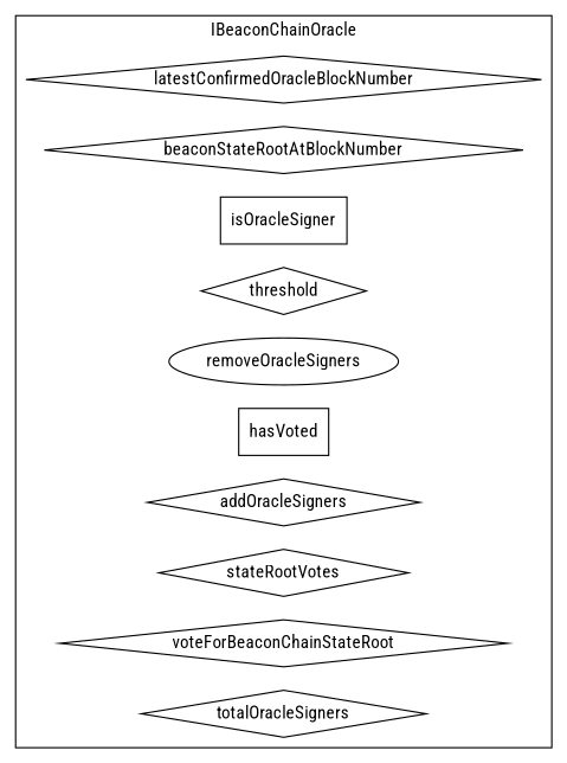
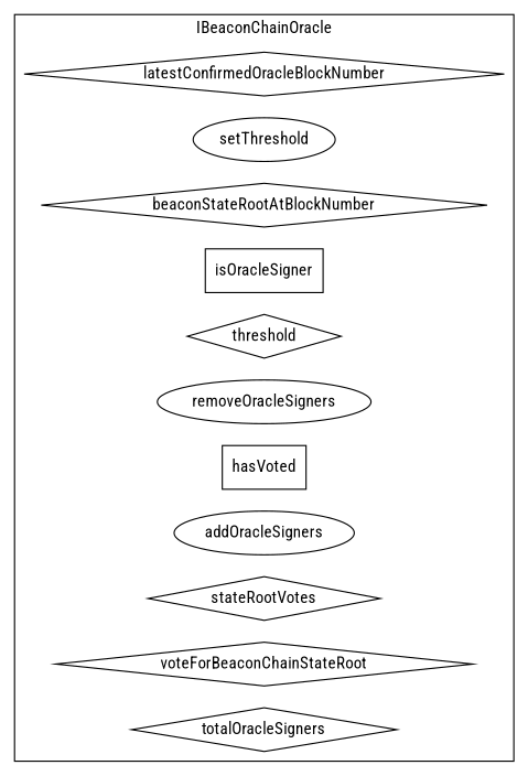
  strict digraph {
    rankdir=LR
    fontname="Roboto Condensed"
    node [shape=diamond fontname="Roboto Condensed"]
    n1 [label=latestConfirmedOracleBlockNumber]
+   n2 [label=setThreshold shape=ellipse]
    n3 [label=beaconStateRootAtBlockNumber]
    n4 [label=isOracleSigner shape=box]
    n5 [label=threshold]
    n6 [label=removeOracleSigners shape=ellipse]
    n7 [label=hasVoted shape=box]
-   n8 [label=addOracleSigners]
+   n8 [label=addOracleSigners shape=ellipse]
    n9 [label=stateRootVotes]
    n10 [label=voteForBeaconChainStateRoot]
    n11 [label=totalOracleSigners]
    subgraph cluster_1 {
      label=IBeaconChainOracle
      n1
+     n2
      n3
      n4
      n5
      n6
      n7
      n8
      n9
      n10
      n11
    }
    subgraph cluster_2 {
      label="[Solidity]"
    }
  }
